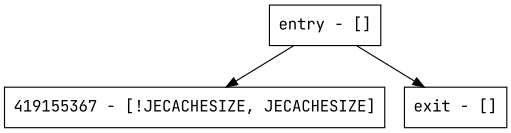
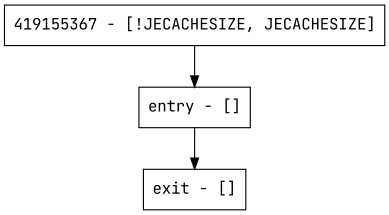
  digraph {
    fontname="JetBrains Mono"
    node [fontname="JetBrains Mono" shape=record]
    edge [fontname="JetBrains Mono"]
    n1 [label="entry - []"]
    n2 [label="419155367 - [!JECACHESIZE, JECACHESIZE]"]
    n3 [label="exit - []"]
-   n1 -> n2
+   n2 -> n1
    n1 -> n3
  }
